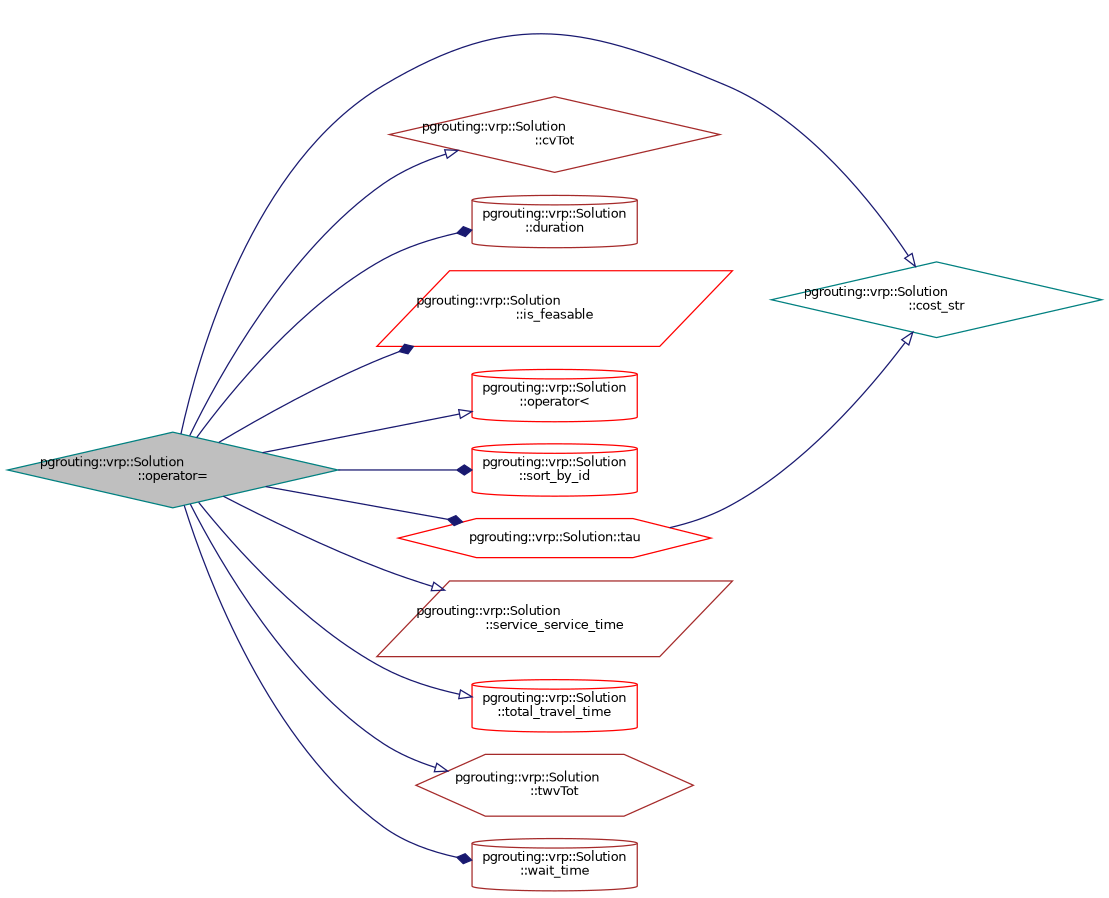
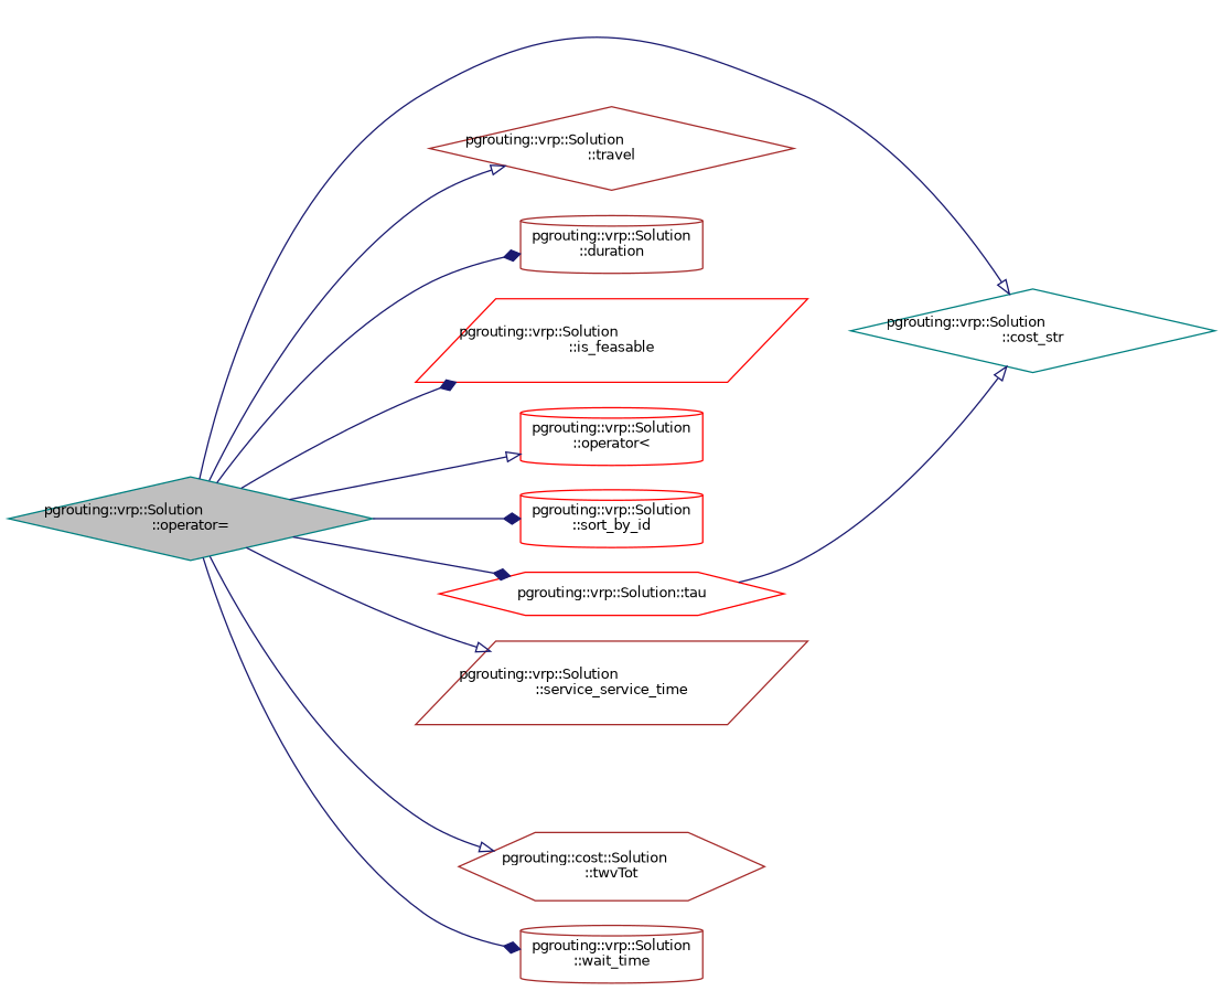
  digraph {
    rankdir=LR
    node [color=brown fillcolor=white fontname=Helvetica fontsize=10 shape=cylinder style=filled]
    edge [arrowhead=onormal color=midnightblue fontname=Helvetica fontsize=10 labelfontname=Helvetica labelfontsize=10 style=solid]
    n1 [color=teal fillcolor=grey75 fontcolor=black height=0.2 label="pgrouting::vrp::Solution\l::operator=" shape=diamond width=0.4]
    n2 [color=teal height=0.2 label="pgrouting::vrp::Solution\l::cost_str" shape=diamond width=0.4]
-   n3 [height=0.2 label="pgrouting::vrp::Solution\l::cvTot" shape=diamond width=0.4]
+   n3 [height=0.2 label="pgrouting::vrp::Solution\l::travel" shape=diamond width=0.4]
    n4 [height=0.2 label="pgrouting::vrp::Solution\l::duration" width=0.4]
    n5 [color=red height=0.2 label="pgrouting::vrp::Solution\l::is_feasable" shape=parallelogram width=0.4]
    n6 [color=red height=0.2 label="pgrouting::vrp::Solution\l::operator\<" width=0.4]
    n7 [color=red height=0.2 label="pgrouting::vrp::Solution\l::sort_by_id" width=0.4]
    n8 [color=red height=0.2 label="pgrouting::vrp::Solution::tau" shape=hexagon width=0.4]
    n9 [height=0.2 label="pgrouting::vrp::Solution\l::service_service_time" shape=parallelogram width=0.4]
-   n10 [color=red height=0.2 label="pgrouting::vrp::Solution\l::total_travel_time" width=0.4]
-   n11 [height=0.2 label="pgrouting::vrp::Solution\l::twvTot" shape=hexagon width=0.4]
+   n11 [height=0.2 label="pgrouting::cost::Solution\l::twvTot" shape=hexagon width=0.4]
    n12 [height=0.2 label="pgrouting::vrp::Solution\l::wait_time" width=0.4]
    n1 -> n2
    n1 -> n3
    n1 -> n4 [arrowhead=diamond]
    n1 -> n5 [arrowhead=diamond]
    n1 -> n6
    n1 -> n7 [arrowhead=diamond]
    n1 -> n8 [arrowhead=diamond]
    n1 -> n9
-   n1 -> n10
    n1 -> n11
    n1 -> n12 [arrowhead=diamond]
    n8 -> n2
  }
